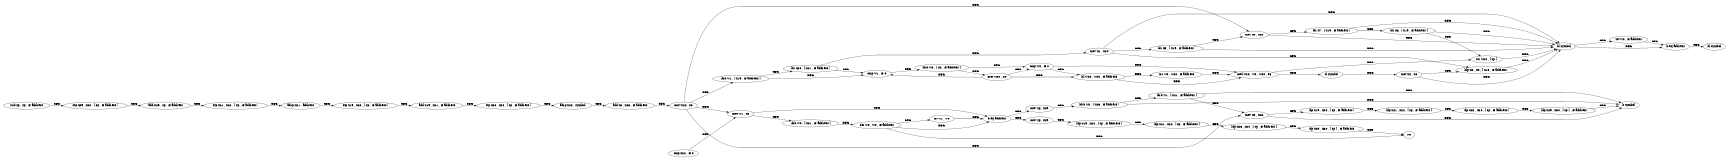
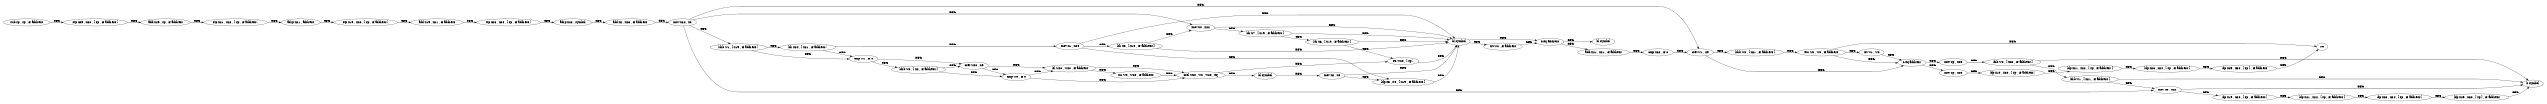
  digraph {
    rankdir=LR
    n1 [label="sub sp , sp , # address"]
    n2 [label="stp x29 , x30 , [ sp , # address ]"]
    n3 [label="add x29 , sp , # address"]
    n4 [label="stp x21 , x22 , [ sp , # address ]"]
    n5 [label="adrp x21 , address"]
    n6 [label="stp x19 , x20 , [ sp , # address ]"]
    n7 [label="add x19 , x21 , # address"]
    n8 [label="stp x23 , x24 , [ sp , # address ]"]
    n9 [label="adrp x23 , symbol"]
    n10 [label="add x2 , x23 , # address"]
    n11 [label="mov x22 , x0"]
    n12 [label="ldrb w1 , [ x19 , # address ]"]
    n13 [label="mov x0 , x22"]
    n14 [label="cset w1 , ne"]
    n15 [label="mov x0 , x22"]
    n16 [label="ldr x24 , [ x21 , # address ]"]
    n17 [label="cmp w1 , # 0"]
    n18 [label="bl symbol"]
    n19 [label="ldr x7 , [ x19 , # address ]"]
    n20 [label="ldrb w0 , [ x21 , # address ]"]
    n21 [label="b.eq address"]
    n22 [label="b symbol"]
    n23 [label="ldp x19 , x20 , [ sp , # address ]"]
    n24 [label="mov x1 , x24"]
    n25 [label="ldrb w0 , [ x2 , # address ]"]
    n26 [label="cset w20 , ne"]
    n27 [label="ldp x3 , x4 , [ x19 , # address ]"]
    n28 [label="ldr x5 , [ x19 , # address ]"]
    n29 [label="cmp w0 , # 0"]
    n30 [label="lsl w20 , w20 , # address"]
    n31 [label="csel w20 , w0 , w20 , eq"]
    n32 [label="orr w0 , w20 , # address"]
    n33 [label="bl symbol"]
    n34 [label="str w20 , [ sp ]"]
    n35 [label="mov x2 , x0"]
    n36 [label="tst w0 , # address"]
    n37 [label="b.eq address"]
    n38 [label="ldr x6 , [ x19 , # address ]"]
    n39 [label="bl symbol"]
+   n40 [label="add x21 , x21 , # address"]
    n41 [label="cmp x22 , # 0"]
    n42 [label="eor w0 , w0 , # address"]
    n43 [label="mov sp , x29"]
    n44 [label="mov sp , x29"]
    n45 [label="tst w1 , w0"]
    n46 [label=ret]
    n47 [label="ldp x19 , x20 , [ sp , # address ]"]
    n48 [label="ldrb w2 , [ x23 , # address ]"]
    n49 [label="ldp x21 , x22 , [ sp , # address ]"]
    n50 [label="ldrb w1 , [ x21 , # address ]"]
    n51 [label="ldp x23 , x24 , [ sp , # address ]"]
    n52 [label="ldp x29 , x30 , [ sp ] , # address"]
    n53 [label="ldp x21 , x22 , [ sp , # address ]"]
    n54 [label="ldp x23 , x24 , [ sp , # address ]"]
    n55 [label="ldp x29 , x30 , [ sp ] , # address"]
    n1 -> n2 [label=CFG]
    n2 -> n3 [label=CFG]
    n3 -> n4 [label=CFG]
    n4 -> n5 [label=CFG]
    n5 -> n6 [label=CFG]
    n6 -> n7 [label=CFG]
    n7 -> n8 [label=CFG]
    n8 -> n9 [label=CFG]
    n9 -> n10 [label=CFG]
    n10 -> n11 [label=CFG]
    n11 -> n12 [label=CFG]
    n11 -> n13 [label=DFG]
    n11 -> n14 [label=DFG]
    n11 -> n15 [label=DFG]
    n12 -> n16 [label=CFG]
    n12 -> n17 [label=DFG]
    n13 -> n18 [label=DFG]
    n13 -> n19 [label=CFG]
    n14 -> n20 [label=CFG]
    n14 -> n21 [label=DFG]
    n15 -> n22 [label=DFG]
    n15 -> n23 [label=CFG]
    n16 -> n17 [label=CFG]
    n16 -> n24 [label=DFG]
    n17 -> n25 [label=CFG]
-   n26 -> n17 [label=DFG]
+   n17 -> n26 [label=DFG]
    n18 -> n36 [label=CFG]
    n18 -> n37 [label=DFG]
    n19 -> n18 [label=DFG]
    n19 -> n38 [label=CFG]
    n20 -> n42 [label=DFG]
    n21 -> n43 [label=CFG]
    n21 -> n44 [label=CFG]
    n23 -> n53 [label=CFG]
    n24 -> n18 [label=DFG]
    n24 -> n27 [label=CFG]
    n24 -> n28 [label=CFG]
    n25 -> n26 [label=CFG]
    n25 -> n29 [label=DFG]
    n26 -> n29 [label=CFG]
    n26 -> n30 [label=DFG]
    n27 -> n18 [label=DFG]
    n28 -> n13 [label=CFG]
    n28 -> n18 [label=DFG]
    n29 -> n30 [label=CFG]
    n29 -> n31 [label=DFG]
    n30 -> n31 [label=DFG]
    n30 -> n32 [label=DFG]
    n31 -> n33 [label=CFG]
    n31 -> n34 [label=DFG]
    n32 -> n31 [label=DFG]
    n33 -> n35 [label=DFG]
    n34 -> n18 [label=DFG]
    n35 -> n18 [label=DFG]
    n35 -> n27 [label=CFG]
    n36 -> n37 [label=CFG]
    n37 -> n39 [label=CFG]
+   n37 -> n40 [label=CFG]
    n38 -> n18 [label=DFG]
    n38 -> n34 [label=CFG]
+   n40 -> n41 [label=CFG]
    n41 -> n14 [label=CFG]
    n42 -> n21 [label=DFG]
    n42 -> n45 [label=CFG]
    n42 -> n46 [label=DFG]
    n43 -> n47 [label=CFG]
    n44 -> n48 [label=CFG]
    n45 -> n21 [label=CFG]
    n47 -> n49 [label=CFG]
    n48 -> n22 [label=DFG]
    n48 -> n50 [label=CFG]
    n49 -> n51 [label=CFG]
    n50 -> n15 [label=CFG]
    n50 -> n22 [label=DFG]
    n51 -> n52 [label=CFG]
    n52 -> n46 [label=CFG]
    n53 -> n54 [label=CFG]
    n54 -> n55 [label=CFG]
    n55 -> n22 [label=CFG]
  }
